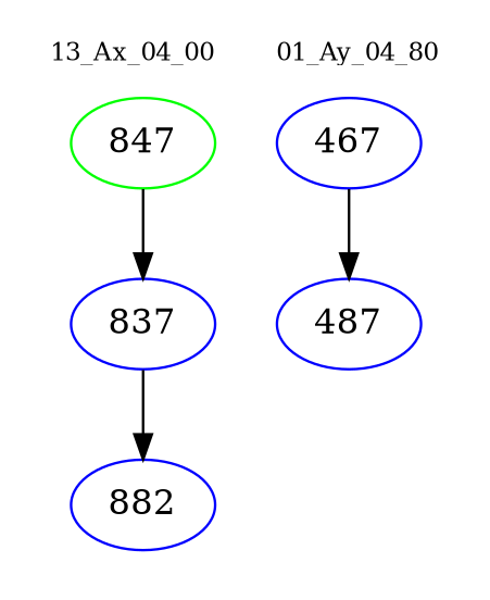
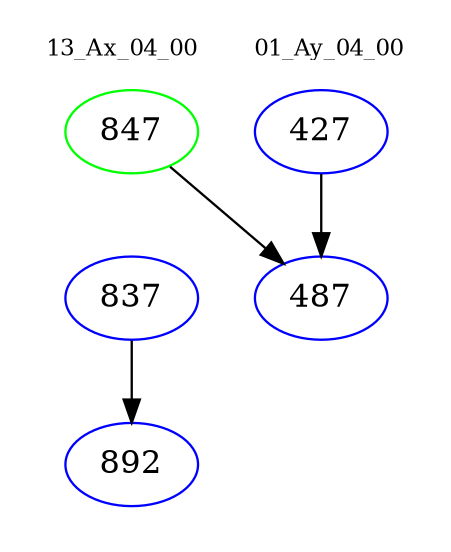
  digraph {
    node [color=blue]
    edge [color=black]
    n1 [color=green label=847]
    n2 [label=837]
-   n3 [label=882]
-   n4 [label=467]
+   n3 [label=892]
+   n4 [label=427]
    n5 [label=487]
    subgraph cluster_1 {
      color=white
      fontsize=10
      label="13_Ax_04_00"
      n1
      n2
      n3
    }
    subgraph cluster_2 {
      color=white
      fontsize=10
-     label="01_Ay_04_80"
+     label="01_Ay_04_00"
      n4
      n5
    }
-   n1 -> n2
+   n1 -> n5
    n2 -> n3
    n4 -> n5
  }
